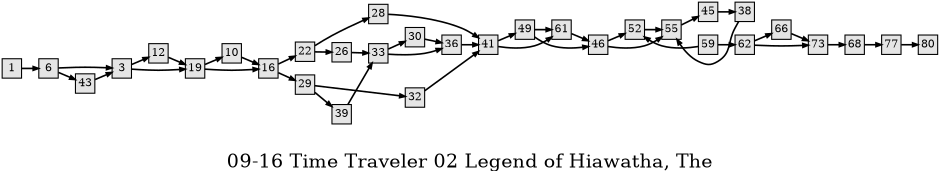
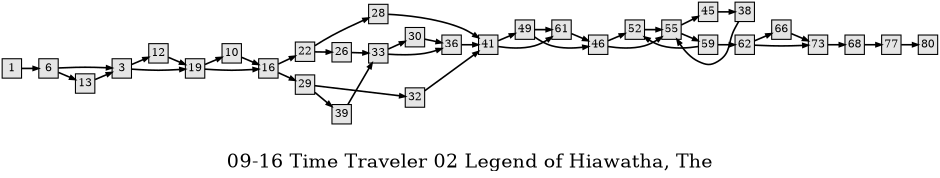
  digraph {
    fontsize=36
    label="09-16 Time Traveler 02 Legend of Hiawatha, The"
    nodesep=0.35
    ordering=out
    rankdir=LR
    ranksep=0.45
    node [fillcolor=grey90 fixedsize=true fontsize=20 labelfloat=true margin="0,0" penwidth=2 regular=true shape=rect style=filled]
    edge [fontsize=12 labelfloat=true penwidth=3]
    1
    6
    3
-   13 [label=43]
+   13
    12
    19
    10
    16
    22
    29
    28
    26
    n13 [label=32]
    39
    41
    33
    49
    61
    n19 [label=30]
    36
    46
    52
    55
    45
    59
    n26 [label=38]
    62
    66
    73
    68
    77
    80
    1 -> 6
    6 -> 3
    6 -> 13
    3 -> 12
    3 -> 19
    13 -> 3
    12 -> 19
    19 -> 10
    19 -> 16
    10 -> 16
    16 -> 22
    16 -> 29
    22 -> 28
    22 -> 26
    29 -> n13
    29 -> 39
    28 -> 41
    26 -> 33
    n13 -> 41
    39 -> 33
    41 -> 49
    41 -> 61
    33 -> n19
    33 -> 36
    49 -> 61
    49 -> 46
    61 -> 46
    n19 -> 36
    36 -> 41
    46 -> 52
    46 -> 55
    52 -> 55
    55 -> 45
+   55 -> 59
    45 -> n26
    59 -> 52
    59 -> 62
    n26 -> 55
    62 -> 66
    62 -> 73
    66 -> 73
    73 -> 68
    68 -> 77
    77 -> 80
  }
